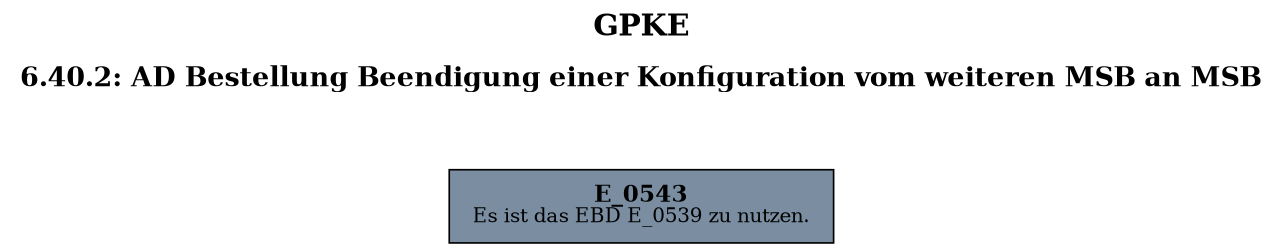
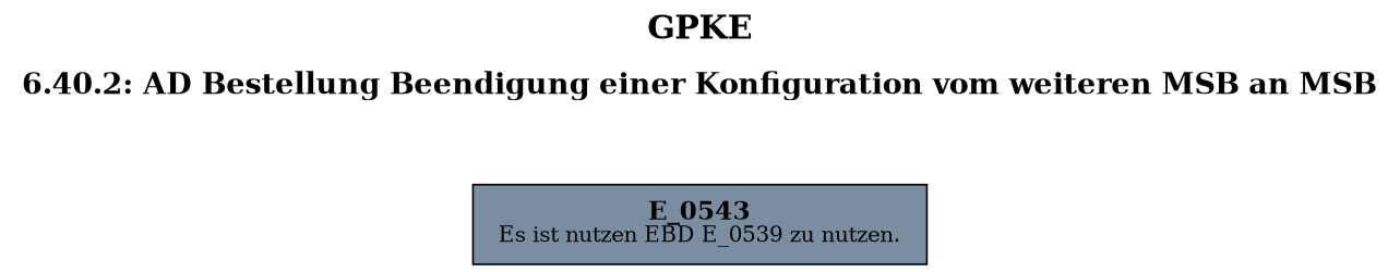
  digraph {
    concentrate=true
    label=<<B><FONT POINT-SIZE="18">GPKE</FONT></B><BR/><BR/><B><FONT POINT-SIZE="16">6.40.2: AD Bestellung Beendigung einer Konfiguration vom weiteren MSB an MSB</FONT></B><BR/><BR/><BR/><BR/>>
    labelloc=t
    pack=true
    packmode=array
    rankdir=LR
-   n1 [fillcolor="#7a8da1" label=<<B>E_0543</B><BR align="center"/><FONT point-size="12">Es ist das EBD E_0539 zu nutzen.</FONT><BR align="center"/>> margin="0.2,0.12" shape=box style=filled]
+   n1 [fillcolor="#7a8da1" label=<<B>E_0543</B><BR align="center"/><FONT point-size="12">Es ist nutzen EBD E_0539 zu nutzen.</FONT><BR align="center"/>> margin="0.2,0.12" shape=box style=filled]
  }
